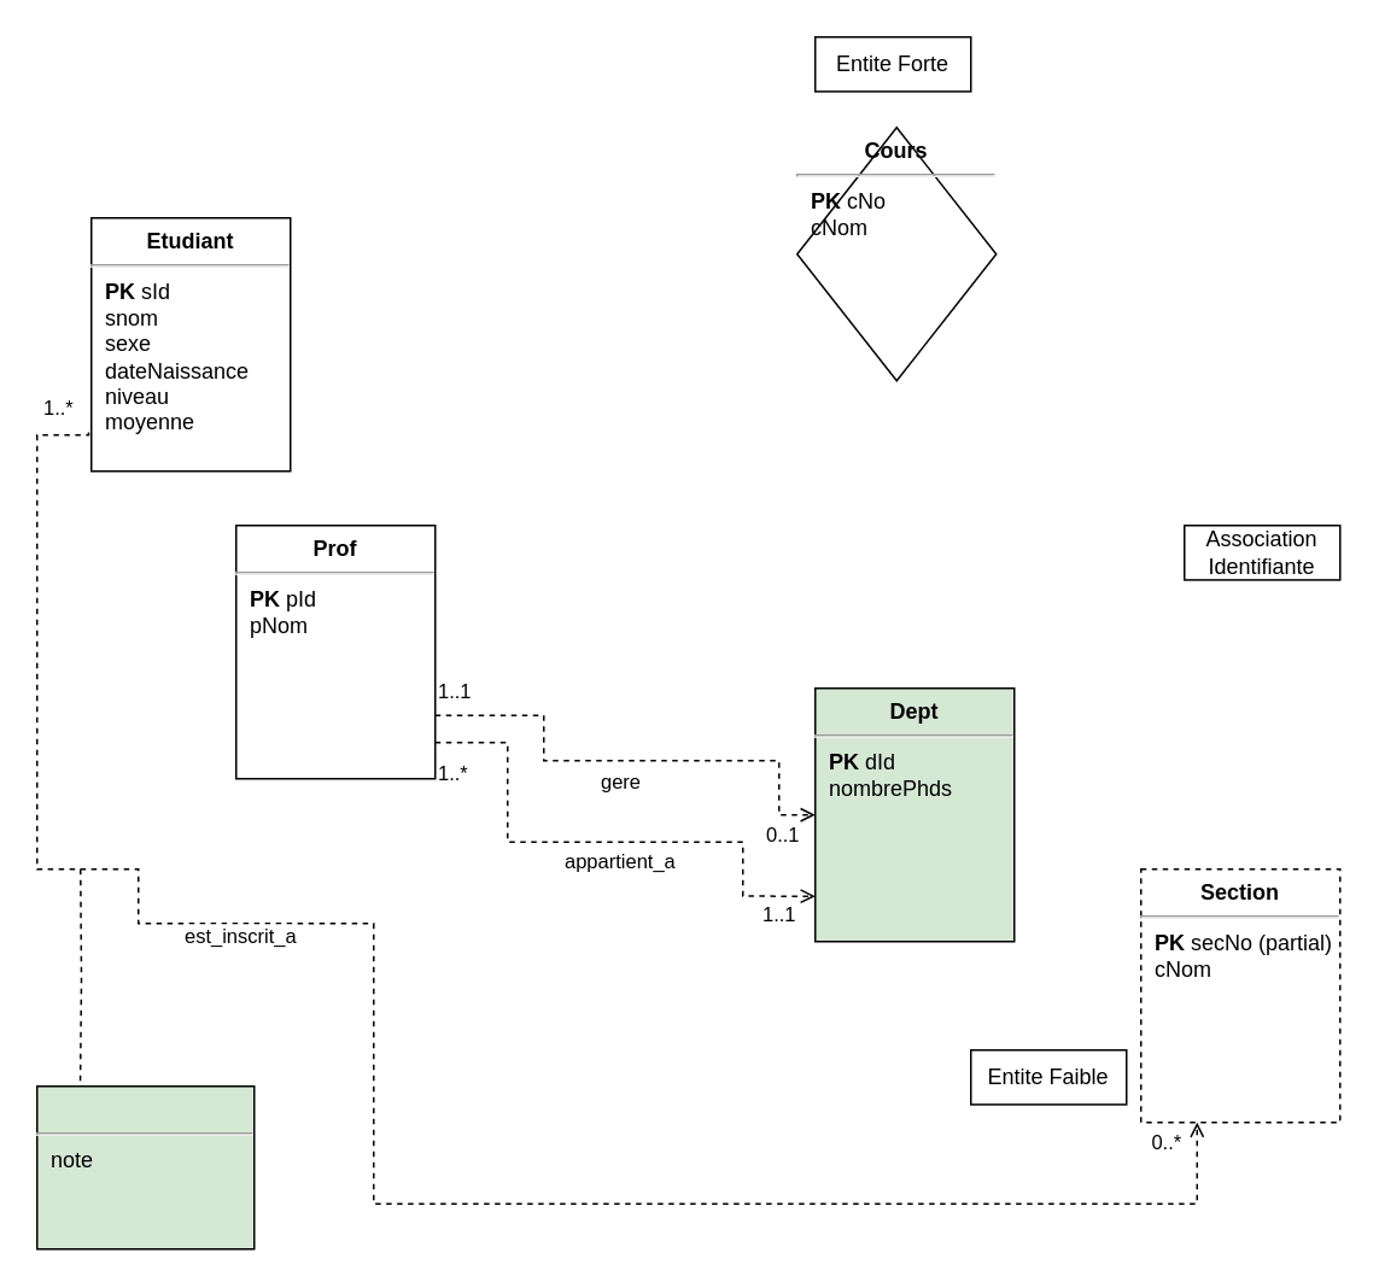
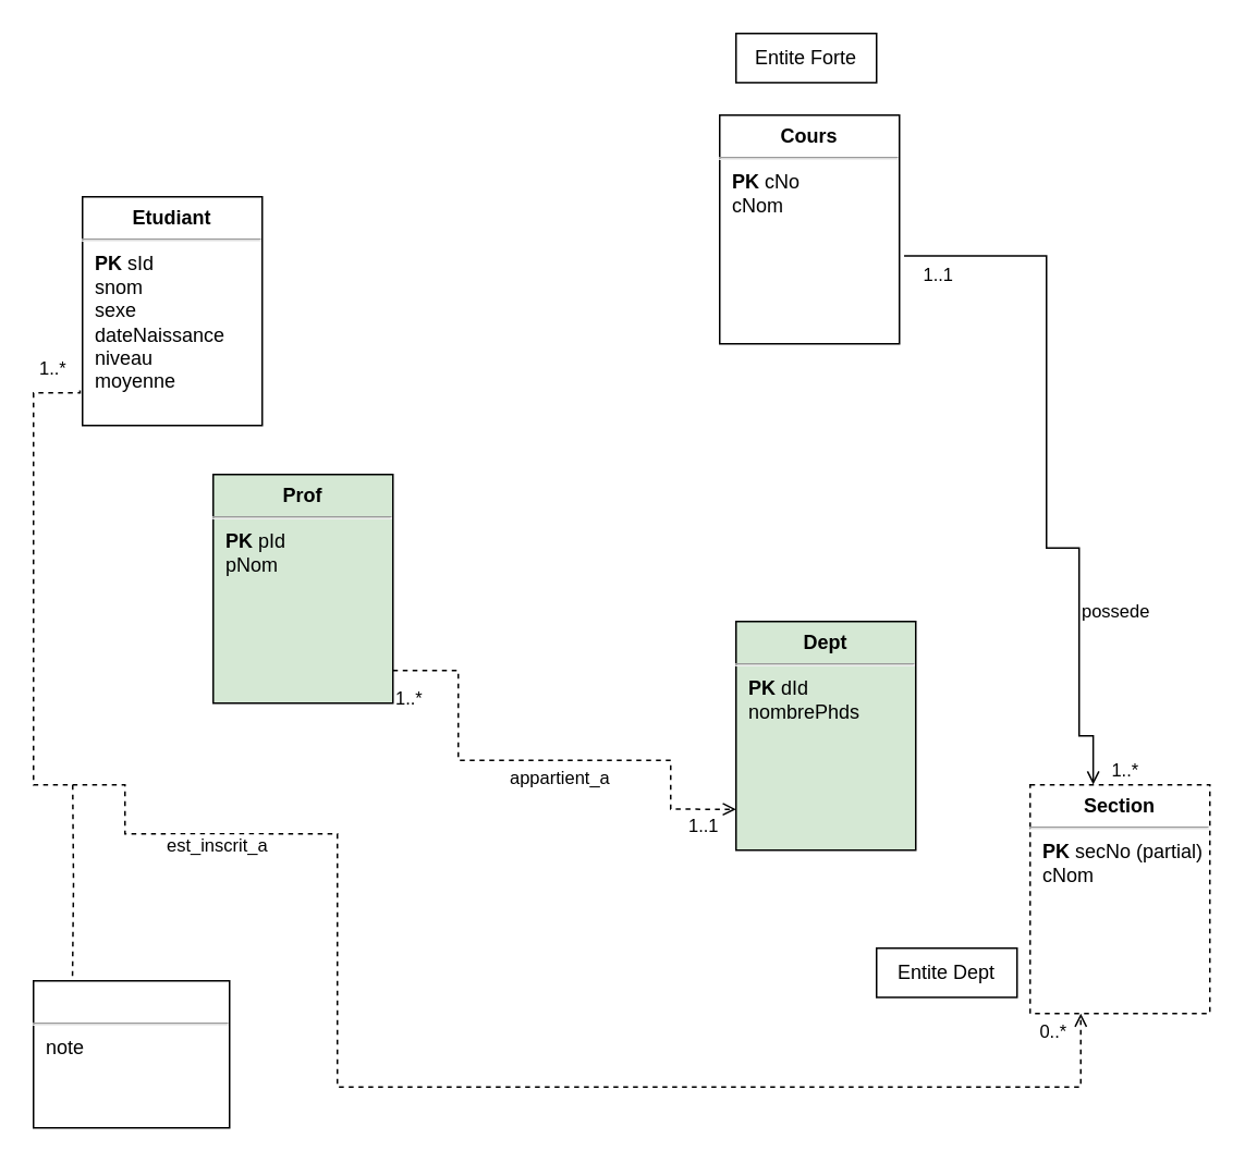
  <mxCell id="0" />
  <mxCell id="1" parent="0" />
  <mxCell id="2" value="&lt;p style=&quot;margin:0px;margin-top:6px;text-align:center;&quot;&gt;&lt;b&gt;Etudiant&lt;/b&gt;&lt;/p&gt;&lt;hr&gt;&lt;p style=&quot;margin:0px;margin-left:8px;&quot;&gt;&lt;b&gt;PK&lt;/b&gt;&amp;nbsp;sId&lt;/p&gt;&lt;p style=&quot;margin:0px;margin-left:8px;&quot;&gt;snom&lt;/p&gt;&lt;p style=&quot;margin:0px;margin-left:8px;&quot;&gt;sexe&lt;/p&gt;&lt;p style=&quot;margin:0px;margin-left:8px;&quot;&gt;dateNaissance&lt;/p&gt;&lt;p style=&quot;margin:0px;margin-left:8px;&quot;&gt;niveau&lt;br&gt;moyenne&lt;br&gt;&lt;/p&gt;&lt;p style=&quot;margin:0px;margin-left:8px;&quot;&gt;&lt;br&gt;&lt;/p&gt;" style="align=left;overflow=fill;html=1;dropTarget=0;" vertex="1" parent="1"><mxGeometry x="50" y="120" width="110" height="140" as="geometry" /></mxCell>
  <mxCell id="3" value="&lt;p style=&quot;margin:0px;margin-top:6px;text-align:center;&quot;&gt;&lt;b&gt;Dept&lt;/b&gt;&lt;/p&gt;&lt;hr&gt;&lt;p style=&quot;margin:0px;margin-left:8px;&quot;&gt;&lt;b&gt;PK&lt;/b&gt;&amp;nbsp;dId&lt;/p&gt;&lt;p style=&quot;margin:0px;margin-left:8px;&quot;&gt;nombrePhds&lt;/p&gt;&lt;p style=&quot;margin:0px;margin-left:8px;&quot;&gt;&lt;br&gt;&lt;/p&gt;" style="align=left;overflow=fill;html=1;dropTarget=0;fillColor=#d5e8d4;" vertex="1" parent="1"><mxGeometry x="450" y="380" width="110" height="140" as="geometry" /></mxCell>
- <mxCell id="4" value="&lt;p style=&quot;margin:0px;margin-top:6px;text-align:center;&quot;&gt;&lt;b&gt;Prof&lt;/b&gt;&lt;/p&gt;&lt;hr&gt;&lt;p style=&quot;margin:0px;margin-left:8px;&quot;&gt;&lt;b&gt;PK&lt;/b&gt;&amp;nbsp;pId&lt;/p&gt;&lt;p style=&quot;margin:0px;margin-left:8px;&quot;&gt;pNom&lt;/p&gt;&lt;p style=&quot;margin:0px;margin-left:8px;&quot;&gt;&lt;br&gt;&lt;/p&gt;" style="align=left;overflow=fill;html=1;dropTarget=0;" vertex="1" parent="1"><mxGeometry x="130" y="290" width="110" height="140" as="geometry" /></mxCell>
- <mxCell id="5" value="&lt;p style=&quot;margin:0px;margin-top:6px;text-align:center;&quot;&gt;&lt;b&gt;Cours&lt;/b&gt;&lt;/p&gt;&lt;hr&gt;&lt;p style=&quot;margin:0px;margin-left:8px;&quot;&gt;&lt;b&gt;PK&lt;/b&gt;&amp;nbsp;cNo&lt;/p&gt;&lt;p style=&quot;margin:0px;margin-left:8px;&quot;&gt;cNom&lt;/p&gt;&lt;p style=&quot;margin:0px;margin-left:8px;&quot;&gt;&lt;br&gt;&lt;/p&gt;" style="rhombus;align=left;overflow=fill;html=1;dropTarget=0;" vertex="1" parent="1"><mxGeometry x="440" y="70" width="110" height="140" as="geometry" /></mxCell>
+ <mxCell id="4" value="&lt;p style=&quot;margin:0px;margin-top:6px;text-align:center;&quot;&gt;&lt;b&gt;Prof&lt;/b&gt;&lt;/p&gt;&lt;hr&gt;&lt;p style=&quot;margin:0px;margin-left:8px;&quot;&gt;&lt;b&gt;PK&lt;/b&gt;&amp;nbsp;pId&lt;/p&gt;&lt;p style=&quot;margin:0px;margin-left:8px;&quot;&gt;pNom&lt;/p&gt;&lt;p style=&quot;margin:0px;margin-left:8px;&quot;&gt;&lt;br&gt;&lt;/p&gt;" style="align=left;overflow=fill;html=1;dropTarget=0;fillColor=#d5e8d4;" vertex="1" parent="1"><mxGeometry x="130" y="290" width="110" height="140" as="geometry" /></mxCell>
+ <mxCell id="5" value="&lt;p style=&quot;margin:0px;margin-top:6px;text-align:center;&quot;&gt;&lt;b&gt;Cours&lt;/b&gt;&lt;/p&gt;&lt;hr&gt;&lt;p style=&quot;margin:0px;margin-left:8px;&quot;&gt;&lt;b&gt;PK&lt;/b&gt;&amp;nbsp;cNo&lt;/p&gt;&lt;p style=&quot;margin:0px;margin-left:8px;&quot;&gt;cNom&lt;/p&gt;&lt;p style=&quot;margin:0px;margin-left:8px;&quot;&gt;&lt;br&gt;&lt;/p&gt;" style="align=left;overflow=fill;html=1;dropTarget=0;" vertex="1" parent="1"><mxGeometry x="440" y="70" width="110" height="140" as="geometry" /></mxCell>
  <mxCell id="6" value="&lt;p style=&quot;margin:0px;margin-top:6px;text-align:center;&quot;&gt;&lt;b&gt;Section&lt;/b&gt;&lt;/p&gt;&lt;hr&gt;&lt;p style=&quot;margin:0px;margin-left:8px;&quot;&gt;&lt;b&gt;PK&lt;/b&gt;&amp;nbsp;secNo (partial)&lt;/p&gt;&lt;p style=&quot;margin:0px;margin-left:8px;&quot;&gt;cNom&lt;/p&gt;&lt;p style=&quot;margin:0px;margin-left:8px;&quot;&gt;&lt;br&gt;&lt;/p&gt;" style="align=left;overflow=fill;html=1;dropTarget=0;dashed=1;" vertex="1" parent="1"><mxGeometry x="630" y="480" width="110" height="140" as="geometry" /></mxCell>
- <mxCell id="7" value="gere" style="endArrow=open;endFill=0;html=1;edgeStyle=orthogonalEdgeStyle;align=left;verticalAlign=top;rounded=0;strokeColor=default;dashed=1;exitX=1;exitY=0.75;exitDx=0;exitDy=0;entryX=0;entryY=0.5;entryDx=0;entryDy=0;" edge="1" parent="1" source="4" target="3"><mxGeometry x="-0.368" y="30" relative="1" as="geometry"><mxPoint x="350" y="419.99" as="sourcePoint" /><mxPoint x="390" y="449.99" as="targetPoint" /><Array as="points"><mxPoint x="300" y="420" /><mxPoint x="430" y="420" /><mxPoint x="430" y="450" /></Array><mxPoint as="offset" /></mxGeometry></mxCell>
- <mxCell id="8" value="1..1" style="edgeLabel;resizable=0;html=1;align=left;verticalAlign=bottom;" connectable="0" vertex="1" parent="7"><mxGeometry x="-1" relative="1" as="geometry"><mxPoint y="-5" as="offset" /></mxGeometry></mxCell>
- <mxCell id="9" value="0..1" style="edgeLabel;html=1;align=center;verticalAlign=middle;resizable=0;points=[];" vertex="1" connectable="0" parent="7"><mxGeometry x="0.859" relative="1" as="geometry"><mxPoint y="10" as="offset" /></mxGeometry></mxCell>
  <mxCell id="10" value="appartient_a" style="endArrow=open;endFill=0;html=1;edgeStyle=orthogonalEdgeStyle;align=left;verticalAlign=top;rounded=0;strokeColor=default;dashed=1;entryX=0;entryY=0.821;entryDx=0;entryDy=0;entryPerimeter=0;" edge="1" parent="1" target="3"><mxGeometry x="-0.368" y="30" relative="1" as="geometry"><mxPoint x="240" y="410" as="sourcePoint" /><mxPoint x="480" y="495" as="targetPoint" /><Array as="points"><mxPoint x="280" y="465" /><mxPoint x="410" y="465" /><mxPoint x="410" y="495" /></Array><mxPoint as="offset" /></mxGeometry></mxCell>
  <mxCell id="11" value="1..*" style="edgeLabel;resizable=0;html=1;align=left;verticalAlign=bottom;" connectable="0" vertex="1" parent="10"><mxGeometry x="-1" relative="1" as="geometry"><mxPoint y="25" as="offset" /></mxGeometry></mxCell>
  <mxCell id="12" value="1..1" style="edgeLabel;html=1;align=center;verticalAlign=middle;resizable=0;points=[];" vertex="1" connectable="0" parent="10"><mxGeometry x="0.859" relative="1" as="geometry"><mxPoint y="10" as="offset" /></mxGeometry></mxCell>
  <mxCell id="13" value="est_inscrit_a" style="endArrow=open;endFill=0;html=1;edgeStyle=orthogonalEdgeStyle;align=left;verticalAlign=top;rounded=0;strokeColor=default;dashed=1;exitX=-0.014;exitY=0.846;exitDx=0;exitDy=0;exitPerimeter=0;" edge="1" parent="1" source="2" target="6"><mxGeometry x="-0.386" y="24" relative="1" as="geometry"><mxPoint x="32.04" y="240" as="sourcePoint" /><mxPoint x="661" y="614.94" as="targetPoint" /><Array as="points"><mxPoint x="49" y="240" /><mxPoint x="20" y="240" /><mxPoint x="20" y="480" /><mxPoint x="76" y="480" /><mxPoint x="76" y="510" /><mxPoint x="206" y="510" /><mxPoint x="206" y="665" /><mxPoint x="661" y="665" /></Array><mxPoint as="offset" /></mxGeometry></mxCell>
  <mxCell id="14" value="1..*" style="edgeLabel;resizable=0;html=1;align=left;verticalAlign=bottom;" connectable="0" vertex="1" parent="13"><mxGeometry x="-1" relative="1" as="geometry"><mxPoint x="-26" y="-5" as="offset" /></mxGeometry></mxCell>
  <mxCell id="15" value="0..*" style="edgeLabel;html=1;align=center;verticalAlign=middle;resizable=0;points=[];" vertex="1" connectable="0" parent="13"><mxGeometry x="0.859" relative="1" as="geometry"><mxPoint x="18" y="-35" as="offset" /></mxGeometry></mxCell>
+ <mxCell id="16" value="possede" style="endArrow=open;endFill=0;html=1;edgeStyle=orthogonalEdgeStyle;align=left;verticalAlign=top;rounded=0;strokeColor=default;entryX=0.351;entryY=-0.001;entryDx=0;entryDy=0;entryPerimeter=0;exitX=1.026;exitY=0.616;exitDx=0;exitDy=0;exitPerimeter=0;" edge="1" parent="1" source="5" target="6"><mxGeometry x="0.421" relative="1" as="geometry"><mxPoint x="640" y="190" as="sourcePoint" /><mxPoint x="660" y="360" as="targetPoint" /><Array as="points"><mxPoint x="640" y="156" /><mxPoint x="640" y="335" /><mxPoint x="660" y="335" /><mxPoint x="660" y="450" /></Array><mxPoint as="offset" /></mxGeometry></mxCell>
+ <mxCell id="17" value="1..1" style="edgeLabel;resizable=0;html=1;align=left;verticalAlign=bottom;" connectable="0" vertex="1" parent="16"><mxGeometry x="-1" relative="1" as="geometry"><mxPoint x="10" y="20" as="offset" /></mxGeometry></mxCell>
+ <mxCell id="18" value="1..*" style="edgeLabel;html=1;align=center;verticalAlign=middle;resizable=0;points=[];" vertex="1" connectable="0" parent="16"><mxGeometry x="0.859" relative="1" as="geometry"><mxPoint x="20" y="20" as="offset" /></mxGeometry></mxCell>
  <mxCell id="19" value="Entite Forte" style="rounded=0;whiteSpace=wrap;html=1;" vertex="1" parent="1"><mxGeometry x="450" y="20" width="86" height="30.11" as="geometry" /></mxCell>
- <mxCell id="20" value="Entite Faible" style="rounded=0;whiteSpace=wrap;html=1;" vertex="1" parent="1"><mxGeometry x="536" y="580" width="86" height="30.11" as="geometry" /></mxCell>
- <mxCell id="21" value="Association Identifiante" style="rounded=0;whiteSpace=wrap;html=1;" vertex="1" parent="1"><mxGeometry x="654" y="290" width="86" height="30.11" as="geometry" /></mxCell>
- <mxCell id="22" value="&lt;p style=&quot;margin:0px;margin-top:6px;text-align:center;&quot;&gt;&lt;br&gt;&lt;/p&gt;&lt;hr&gt;&lt;p style=&quot;margin:0px;margin-left:8px;&quot;&gt;note&lt;/p&gt;" style="align=left;overflow=fill;html=1;dropTarget=0;fillColor=#d5e8d4;" vertex="1" parent="1"><mxGeometry x="20" y="600" width="120" height="90" as="geometry" /></mxCell>
+ <mxCell id="20" value="Entite Dept" style="rounded=0;whiteSpace=wrap;html=1;" vertex="1" parent="1"><mxGeometry x="536" y="580" width="86" height="30.11" as="geometry" /></mxCell>
+ <mxCell id="22" value="&lt;p style=&quot;margin:0px;margin-top:6px;text-align:center;&quot;&gt;&lt;br&gt;&lt;/p&gt;&lt;hr&gt;&lt;p style=&quot;margin:0px;margin-left:8px;&quot;&gt;note&lt;/p&gt;" style="align=left;overflow=fill;html=1;dropTarget=0;" vertex="1" parent="1"><mxGeometry x="20" y="600" width="120" height="90" as="geometry" /></mxCell>
  <mxCell id="23" value="" style="edgeStyle=orthogonalEdgeStyle;rounded=0;orthogonalLoop=1;jettySize=auto;html=1;entryX=0.199;entryY=-0.031;entryDx=0;entryDy=0;dashed=1;entryPerimeter=0;endArrow=none;endFill=0;" edge="1" parent="1" target="22"><mxGeometry x="-0.143" y="30" relative="1" as="geometry"><mxPoint as="offset" /><mxPoint x="44" y="480" as="sourcePoint" /><mxPoint x="20" y="580" as="targetPoint" /></mxGeometry></mxCell>
